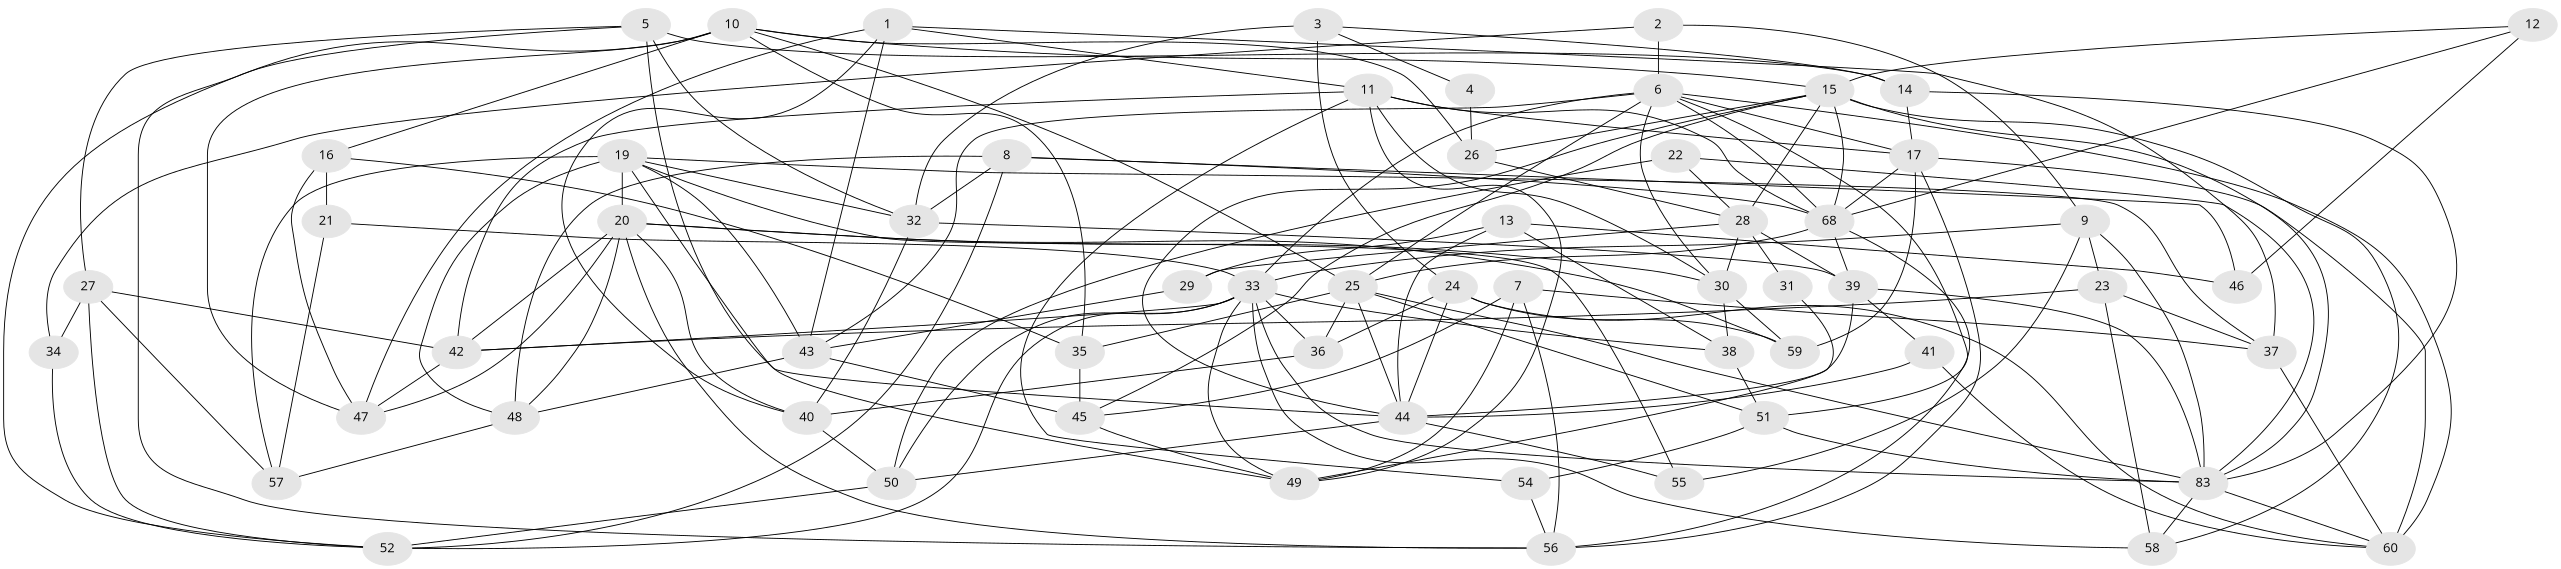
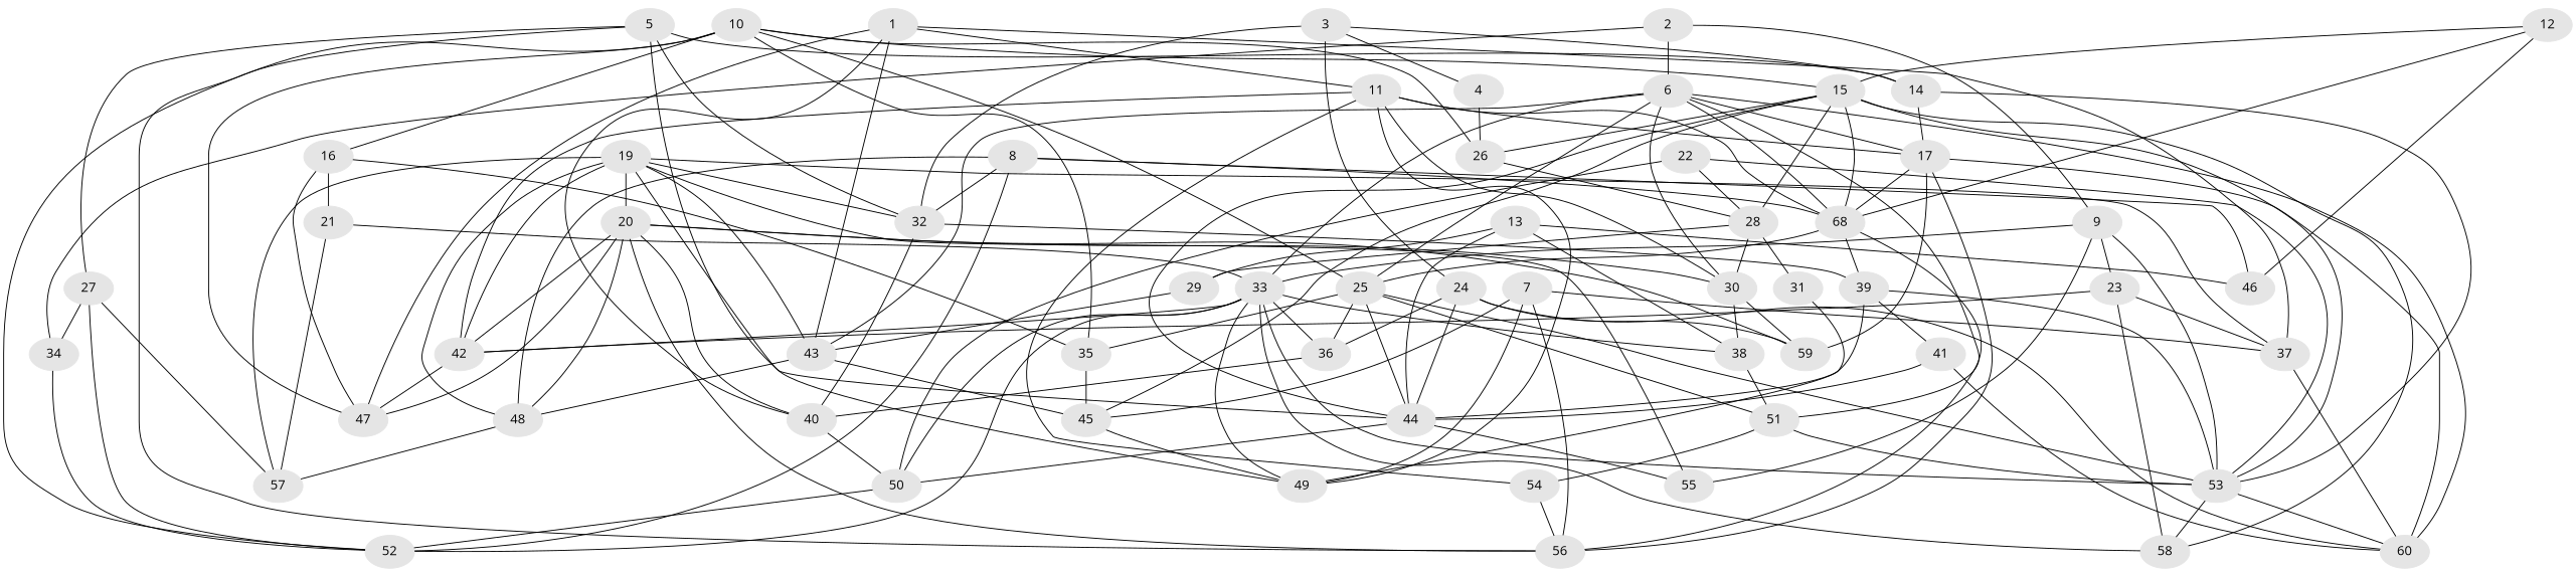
  graph {
    fontname="Open Sans"
    node [color=gray90 fontname="Open Sans" style=filled]
    edge [fontname="Open Sans" weight=1.0]
    1
    11
    37
    40
    43
    47
    49
    17
    n9 [label=68]
    30
    42
    54
    60
    50
    45
    48
    2
    6
    9
    34
    25
    33
    51
    23
-   53 [label=83]
+   53
    55
    52
    3
    4
    14
    24
    32
    26
    44
    59
    36
    39
    28
    5
    27
    56
    57
    35
    38
    58
    7
    8
    46
    10
    15
    16
    21
    12
    13
    29
    31
    41
    19
    20
    22
    1 -- 11
    1 -- 37
    1 -- 40
    1 -- 43
    1 -- 47
    11 -- 49
    11 -- 17
    11 -- n9
    11 -- 30
    11 -- 42
    11 -- 54
    37 -- 60
    40 -- 50
    43 -- 45
    43 -- 48
    17 -- n9
    17 -- 60
    17 -- 59
    17 -- 56
    n9 -- 25
    n9 -- 39
    n9 -- 56
    30 -- 59
    30 -- 38
    42 -- 47
    54 -- 56
    50 -- 52
    45 -- 49
    48 -- 57
    2 -- 6
    2 -- 9
    2 -- 34
    6 -- 43
    6 -- 17
    6 -- n9
    6 -- 30
    6 -- 60 [weight=2.0]
    6 -- 25 [weight=2.0]
    6 -- 33
    6 -- 51
    9 -- 33 [weight=2.0]
    9 -- 23
    9 -- 53
    9 -- 55
    34 -- 52
    25 -- 51
    25 -- 53
    25 -- 44
    25 -- 36
    25 -- 35
    33 -- 49
    33 -- 42 [weight=2.0]
    33 -- 50
    33 -- 53 [weight=2.0]
    33 -- 52
    33 -- 36
    33 -- 38
    33 -- 58
    51 -- 54
    51 -- 53
    23 -- 37 [weight=2.0]
    23 -- 42
    23 -- 58
    53 -- 60
    53 -- 58
    3 -- 4
    3 -- 14
    3 -- 24 [weight=2.0]
    3 -- 32 [weight=2.0]
    4 -- 26
    14 -- 17
    14 -- 53
    24 -- 60
    24 -- 44
    24 -- 59
    24 -- 36
    32 -- 40 [weight=2.0]
    32 -- 39 [weight=2.0]
    26 -- 28
    44 -- 50
    44 -- 55
    36 -- 40
    39 -- 53
    39 -- 44
    39 -- 41
    28 -- 30
-   28 -- 39
    28 -- 29
    28 -- 31 [weight=2.0]
    5 -- 49
    5 -- 14
    5 -- 32
    5 -- 27
    5 -- 56
    27 -- 34
    27 -- 52
    27 -- 57
    35 -- 45
    38 -- 51
    7 -- 37
    7 -- 49
    7 -- 45
    7 -- 56
    8 -- n9
    8 -- 48
    8 -- 52
    8 -- 32
    8 -- 46
    10 -- 47
    10 -- 25
    10 -- 52
    10 -- 26 [weight=2.0]
    10 -- 35
    10 -- 15
    10 -- 16
    15 -- n9
    15 -- 45
    15 -- 53
    15 -- 26
    15 -- 44
    15 -- 28
    15 -- 58
    16 -- 47 [weight=2.0]
    16 -- 35
    16 -- 21
    21 -- 33
    21 -- 57
    12 -- n9
    12 -- 46
    12 -- 15
    13 -- 44
    13 -- 38
    13 -- 46 [weight=2.0]
    13 -- 29
    29 -- 43 [weight=2.0]
    31 -- 49
    41 -- 60
    41 -- 44
    19 -- 37
    19 -- 43
-   27 -- 42
+   19 -- 42
    19 -- 48
    19 -- 55
    19 -- 32
    19 -- 44
    19 -- 57
    19 -- 20 [weight=2.0]
    20 -- 40
    20 -- 47 [weight=2.0]
    20 -- 30
    20 -- 42
    20 -- 48
    20 -- 59
    20 -- 56
    22 -- 50
    22 -- 53 [weight=2.0]
    22 -- 28
  }
